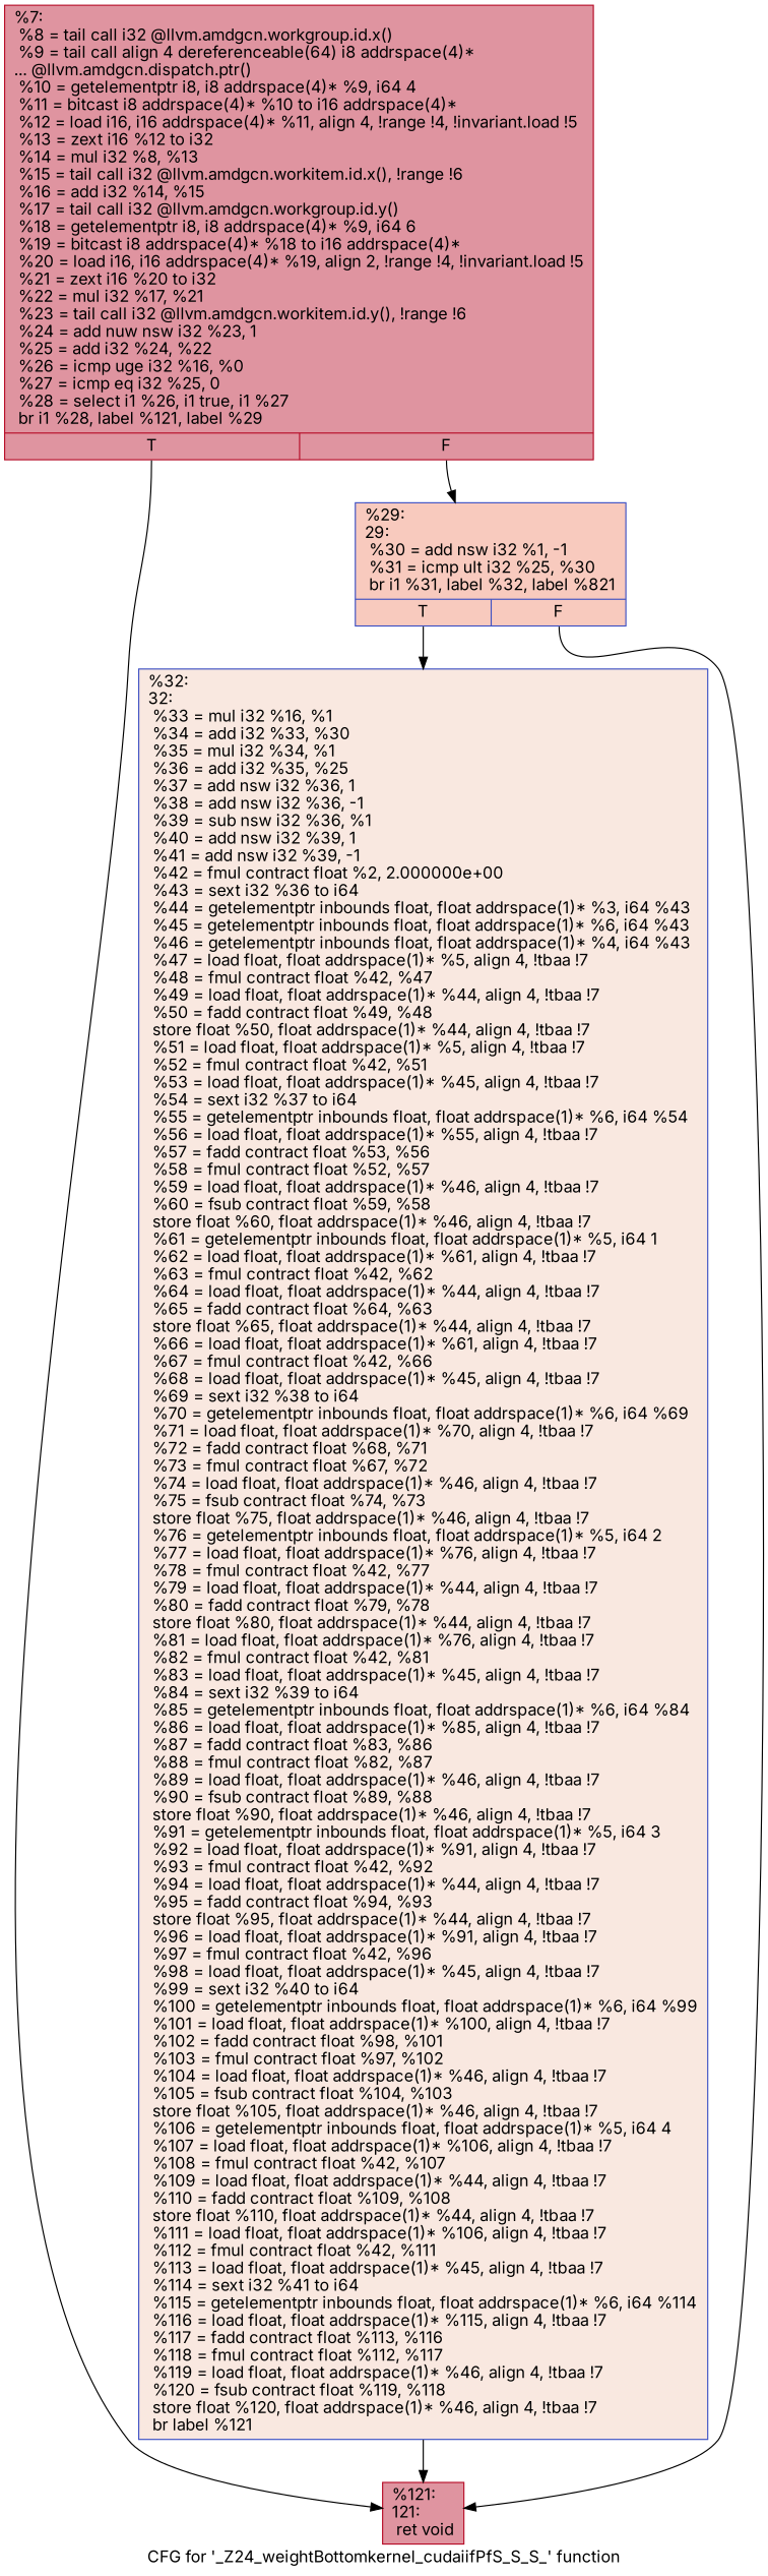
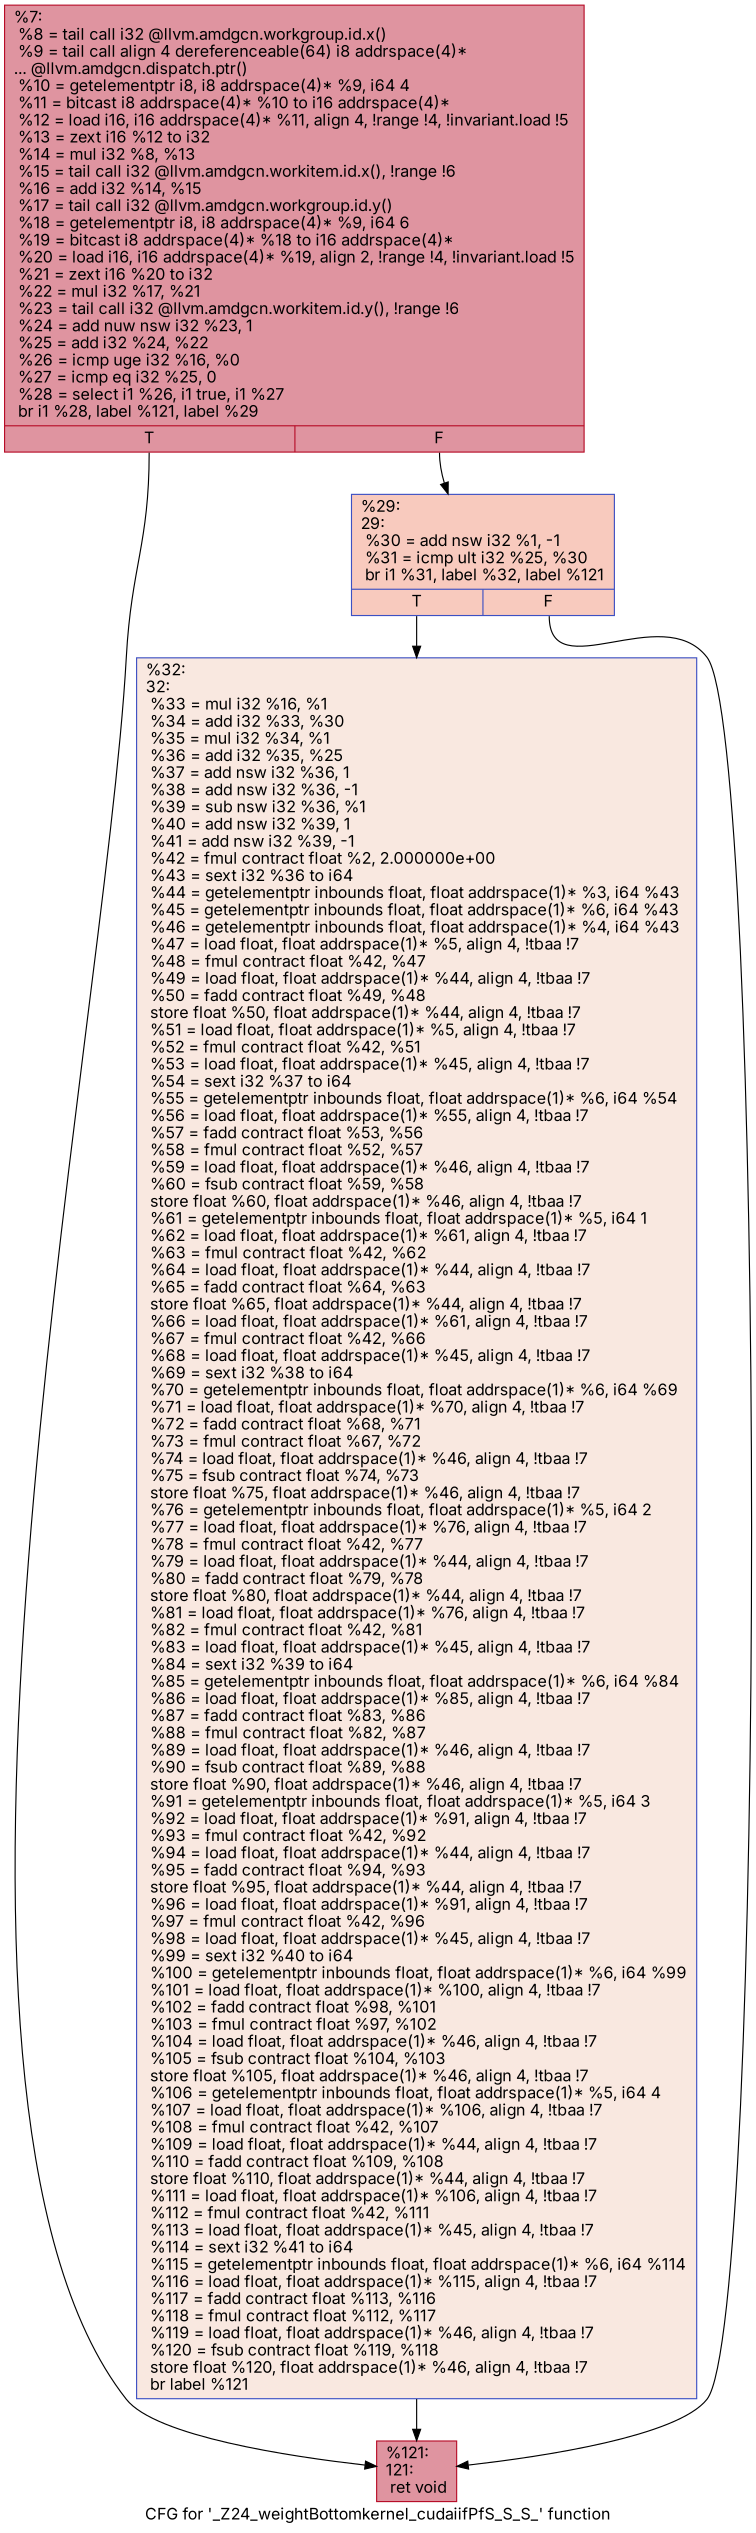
  digraph {
    label="CFG for '_Z24_weightBottomkernel_cudaiifPfS_S_S_' function"
    fontname=Inter
    node [color="#b70d28ff" fillcolor="#b70d2870" shape=record style=filled fontname=Inter]
    edge [tailport=s0 fontname=Inter]
    n1 [label="{%7:\l  %8 = tail call i32 @llvm.amdgcn.workgroup.id.x()\l  %9 = tail call align 4 dereferenceable(64) i8 addrspace(4)*\l... @llvm.amdgcn.dispatch.ptr()\l  %10 = getelementptr i8, i8 addrspace(4)* %9, i64 4\l  %11 = bitcast i8 addrspace(4)* %10 to i16 addrspace(4)*\l  %12 = load i16, i16 addrspace(4)* %11, align 4, !range !4, !invariant.load !5\l  %13 = zext i16 %12 to i32\l  %14 = mul i32 %8, %13\l  %15 = tail call i32 @llvm.amdgcn.workitem.id.x(), !range !6\l  %16 = add i32 %14, %15\l  %17 = tail call i32 @llvm.amdgcn.workgroup.id.y()\l  %18 = getelementptr i8, i8 addrspace(4)* %9, i64 6\l  %19 = bitcast i8 addrspace(4)* %18 to i16 addrspace(4)*\l  %20 = load i16, i16 addrspace(4)* %19, align 2, !range !4, !invariant.load !5\l  %21 = zext i16 %20 to i32\l  %22 = mul i32 %17, %21\l  %23 = tail call i32 @llvm.amdgcn.workitem.id.y(), !range !6\l  %24 = add nuw nsw i32 %23, 1\l  %25 = add i32 %24, %22\l  %26 = icmp uge i32 %16, %0\l  %27 = icmp eq i32 %25, 0\l  %28 = select i1 %26, i1 true, i1 %27\l  br i1 %28, label %121, label %29\l|{<s0>T|<s1>F}}"]
    n2 [label="{%121:\l121:                                              \l  ret void\l}"]
-   n3 [color="#3d50c3ff" fillcolor="#ef886b70" label="{%29:\l29:                                               \l  %30 = add nsw i32 %1, -1\l  %31 = icmp ult i32 %25, %30\l  br i1 %31, label %32, label %821\l|{<s0>T|<s1>F}}"]
+   n3 [color="#3d50c3ff" fillcolor="#ef886b70" label="{%29:\l29:                                               \l  %30 = add nsw i32 %1, -1\l  %31 = icmp ult i32 %25, %30\l  br i1 %31, label %32, label %121\l|{<s0>T|<s1>F}}"]
    n4 [color="#3d50c3ff" fillcolor="#f1ccb870" label="{%32:\l32:                                               \l  %33 = mul i32 %16, %1\l  %34 = add i32 %33, %30\l  %35 = mul i32 %34, %1\l  %36 = add i32 %35, %25\l  %37 = add nsw i32 %36, 1\l  %38 = add nsw i32 %36, -1\l  %39 = sub nsw i32 %36, %1\l  %40 = add nsw i32 %39, 1\l  %41 = add nsw i32 %39, -1\l  %42 = fmul contract float %2, 2.000000e+00\l  %43 = sext i32 %36 to i64\l  %44 = getelementptr inbounds float, float addrspace(1)* %3, i64 %43\l  %45 = getelementptr inbounds float, float addrspace(1)* %6, i64 %43\l  %46 = getelementptr inbounds float, float addrspace(1)* %4, i64 %43\l  %47 = load float, float addrspace(1)* %5, align 4, !tbaa !7\l  %48 = fmul contract float %42, %47\l  %49 = load float, float addrspace(1)* %44, align 4, !tbaa !7\l  %50 = fadd contract float %49, %48\l  store float %50, float addrspace(1)* %44, align 4, !tbaa !7\l  %51 = load float, float addrspace(1)* %5, align 4, !tbaa !7\l  %52 = fmul contract float %42, %51\l  %53 = load float, float addrspace(1)* %45, align 4, !tbaa !7\l  %54 = sext i32 %37 to i64\l  %55 = getelementptr inbounds float, float addrspace(1)* %6, i64 %54\l  %56 = load float, float addrspace(1)* %55, align 4, !tbaa !7\l  %57 = fadd contract float %53, %56\l  %58 = fmul contract float %52, %57\l  %59 = load float, float addrspace(1)* %46, align 4, !tbaa !7\l  %60 = fsub contract float %59, %58\l  store float %60, float addrspace(1)* %46, align 4, !tbaa !7\l  %61 = getelementptr inbounds float, float addrspace(1)* %5, i64 1\l  %62 = load float, float addrspace(1)* %61, align 4, !tbaa !7\l  %63 = fmul contract float %42, %62\l  %64 = load float, float addrspace(1)* %44, align 4, !tbaa !7\l  %65 = fadd contract float %64, %63\l  store float %65, float addrspace(1)* %44, align 4, !tbaa !7\l  %66 = load float, float addrspace(1)* %61, align 4, !tbaa !7\l  %67 = fmul contract float %42, %66\l  %68 = load float, float addrspace(1)* %45, align 4, !tbaa !7\l  %69 = sext i32 %38 to i64\l  %70 = getelementptr inbounds float, float addrspace(1)* %6, i64 %69\l  %71 = load float, float addrspace(1)* %70, align 4, !tbaa !7\l  %72 = fadd contract float %68, %71\l  %73 = fmul contract float %67, %72\l  %74 = load float, float addrspace(1)* %46, align 4, !tbaa !7\l  %75 = fsub contract float %74, %73\l  store float %75, float addrspace(1)* %46, align 4, !tbaa !7\l  %76 = getelementptr inbounds float, float addrspace(1)* %5, i64 2\l  %77 = load float, float addrspace(1)* %76, align 4, !tbaa !7\l  %78 = fmul contract float %42, %77\l  %79 = load float, float addrspace(1)* %44, align 4, !tbaa !7\l  %80 = fadd contract float %79, %78\l  store float %80, float addrspace(1)* %44, align 4, !tbaa !7\l  %81 = load float, float addrspace(1)* %76, align 4, !tbaa !7\l  %82 = fmul contract float %42, %81\l  %83 = load float, float addrspace(1)* %45, align 4, !tbaa !7\l  %84 = sext i32 %39 to i64\l  %85 = getelementptr inbounds float, float addrspace(1)* %6, i64 %84\l  %86 = load float, float addrspace(1)* %85, align 4, !tbaa !7\l  %87 = fadd contract float %83, %86\l  %88 = fmul contract float %82, %87\l  %89 = load float, float addrspace(1)* %46, align 4, !tbaa !7\l  %90 = fsub contract float %89, %88\l  store float %90, float addrspace(1)* %46, align 4, !tbaa !7\l  %91 = getelementptr inbounds float, float addrspace(1)* %5, i64 3\l  %92 = load float, float addrspace(1)* %91, align 4, !tbaa !7\l  %93 = fmul contract float %42, %92\l  %94 = load float, float addrspace(1)* %44, align 4, !tbaa !7\l  %95 = fadd contract float %94, %93\l  store float %95, float addrspace(1)* %44, align 4, !tbaa !7\l  %96 = load float, float addrspace(1)* %91, align 4, !tbaa !7\l  %97 = fmul contract float %42, %96\l  %98 = load float, float addrspace(1)* %45, align 4, !tbaa !7\l  %99 = sext i32 %40 to i64\l  %100 = getelementptr inbounds float, float addrspace(1)* %6, i64 %99\l  %101 = load float, float addrspace(1)* %100, align 4, !tbaa !7\l  %102 = fadd contract float %98, %101\l  %103 = fmul contract float %97, %102\l  %104 = load float, float addrspace(1)* %46, align 4, !tbaa !7\l  %105 = fsub contract float %104, %103\l  store float %105, float addrspace(1)* %46, align 4, !tbaa !7\l  %106 = getelementptr inbounds float, float addrspace(1)* %5, i64 4\l  %107 = load float, float addrspace(1)* %106, align 4, !tbaa !7\l  %108 = fmul contract float %42, %107\l  %109 = load float, float addrspace(1)* %44, align 4, !tbaa !7\l  %110 = fadd contract float %109, %108\l  store float %110, float addrspace(1)* %44, align 4, !tbaa !7\l  %111 = load float, float addrspace(1)* %106, align 4, !tbaa !7\l  %112 = fmul contract float %42, %111\l  %113 = load float, float addrspace(1)* %45, align 4, !tbaa !7\l  %114 = sext i32 %41 to i64\l  %115 = getelementptr inbounds float, float addrspace(1)* %6, i64 %114\l  %116 = load float, float addrspace(1)* %115, align 4, !tbaa !7\l  %117 = fadd contract float %113, %116\l  %118 = fmul contract float %112, %117\l  %119 = load float, float addrspace(1)* %46, align 4, !tbaa !7\l  %120 = fsub contract float %119, %118\l  store float %120, float addrspace(1)* %46, align 4, !tbaa !7\l  br label %121\l}"]
    n1 -> n2
    n1 -> n3 [tailport=s1]
    n3 -> n2 [tailport=s1]
    n3 -> n4
    n4 -> n2 [tailport=""]
  }
